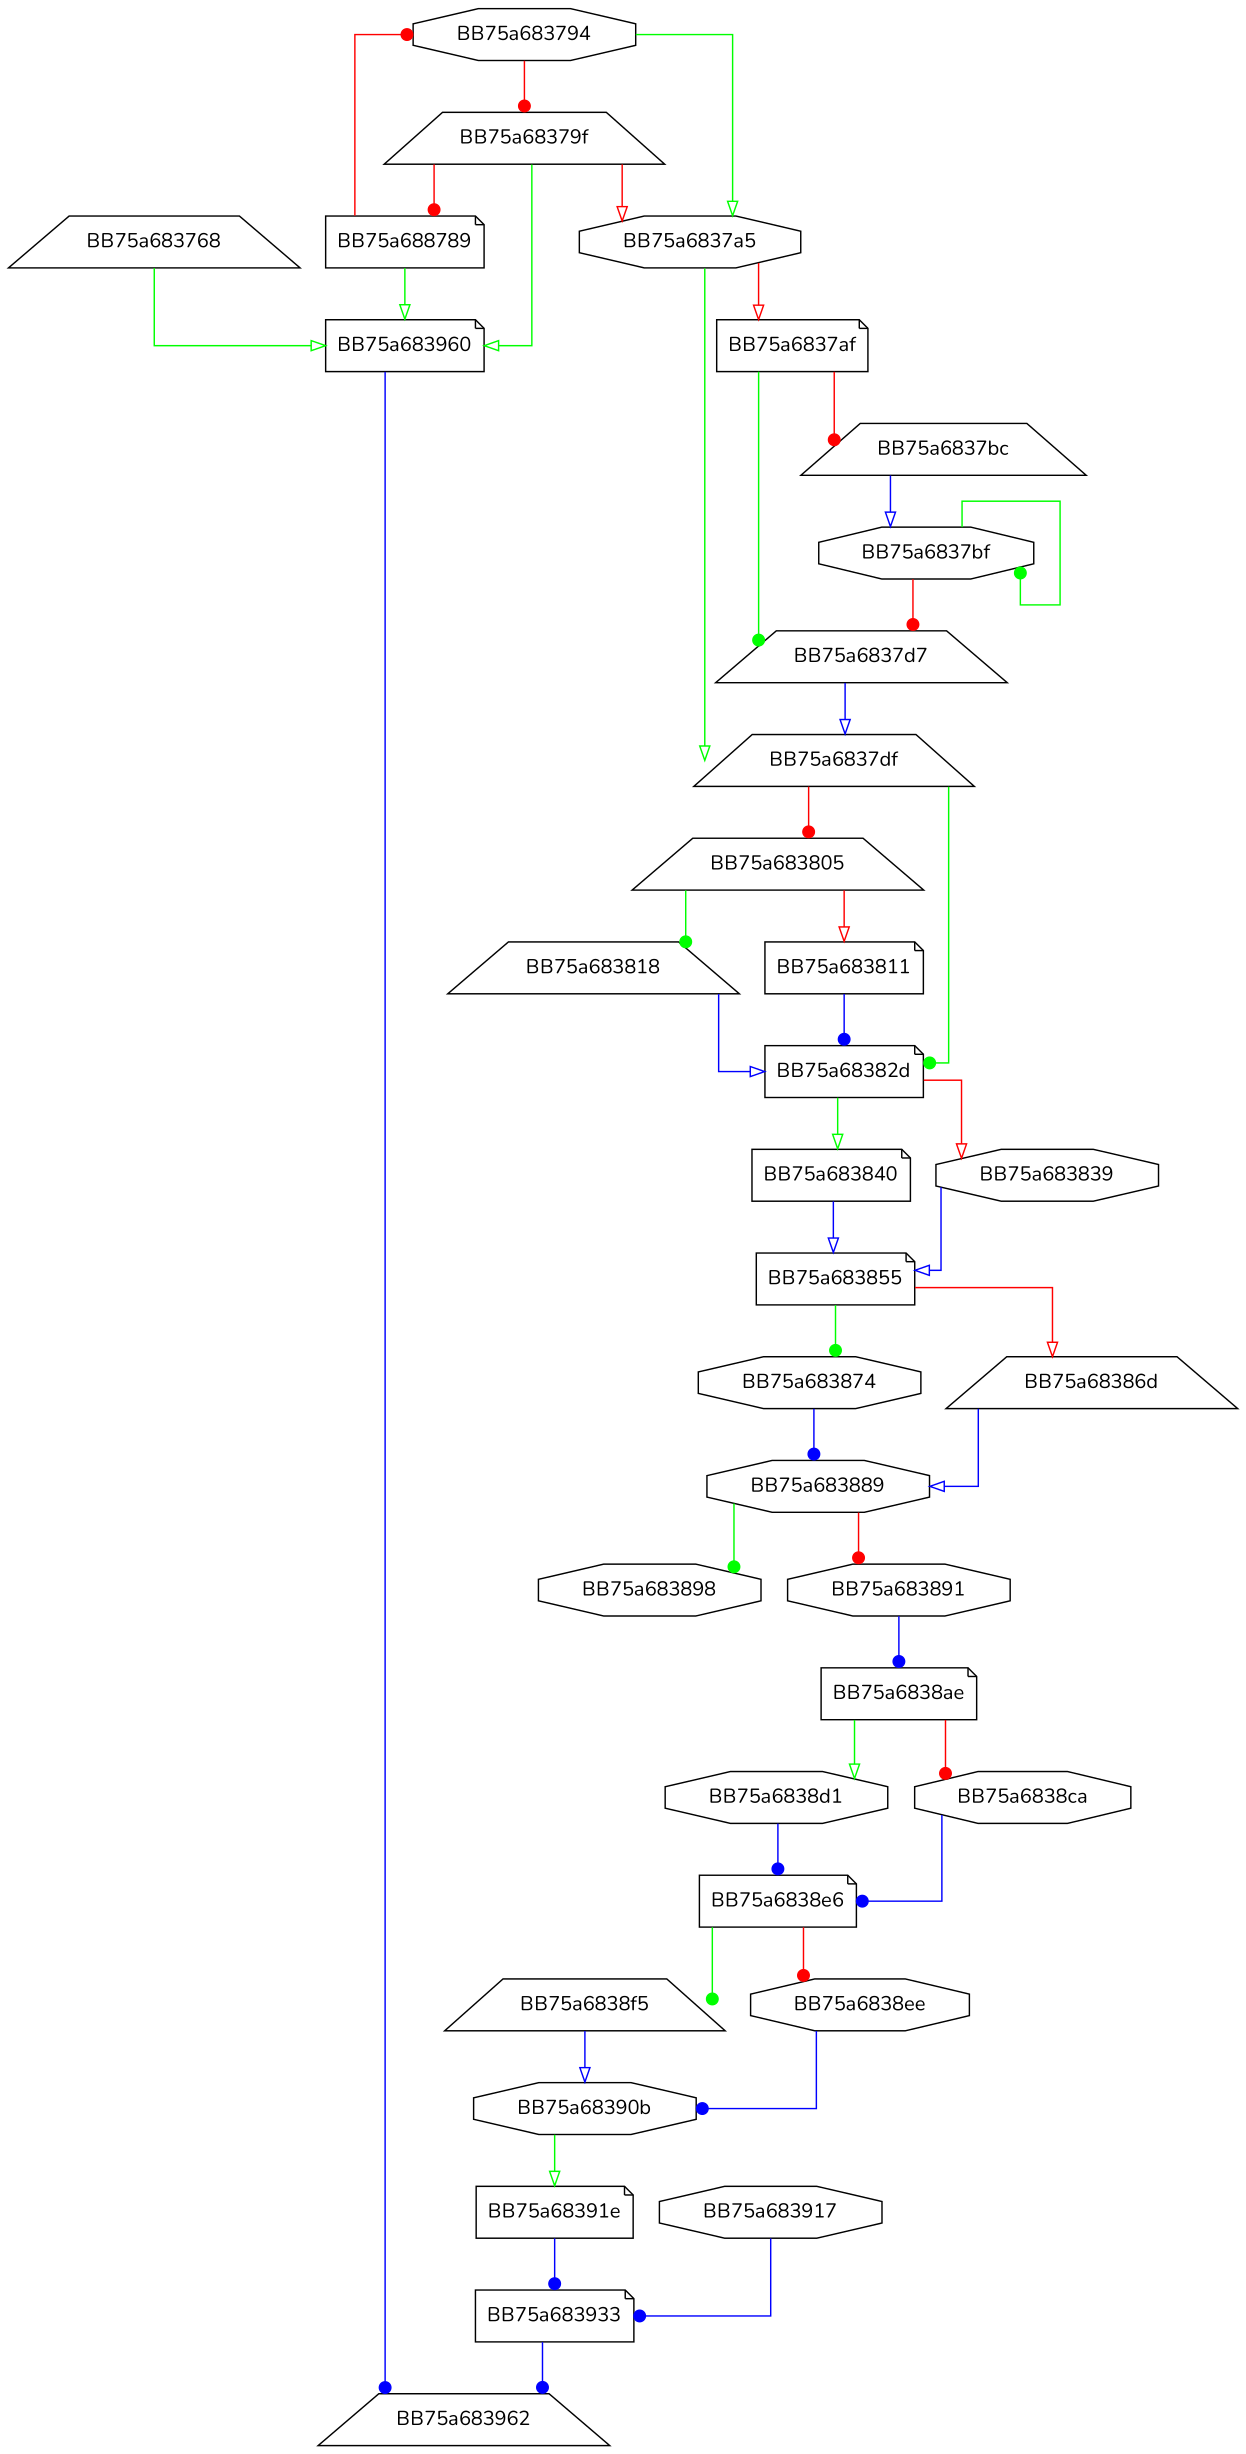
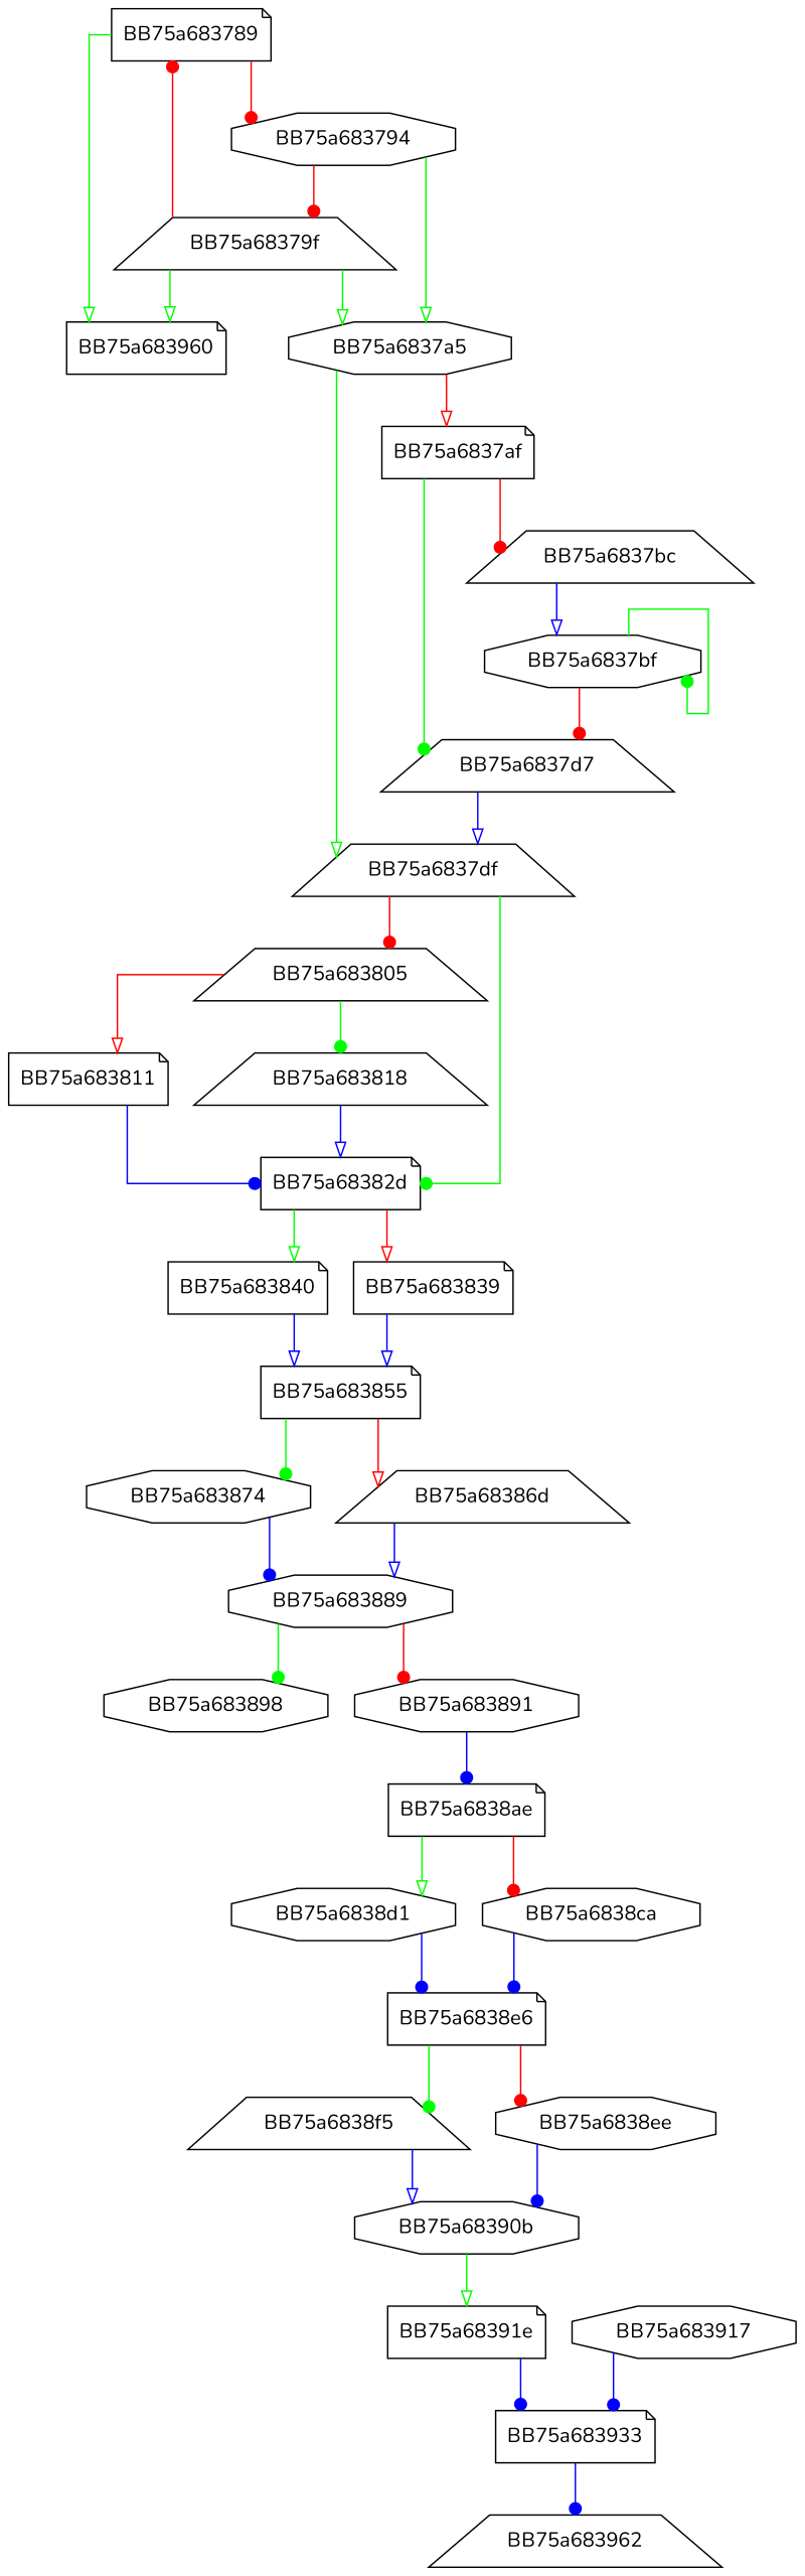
  digraph {
    fontname=Nunito
    splines=ortho
    node [fontname=Nunito shape=note]
    edge [arrowhead=dot color=blue fontname=Nunito]
-   BB75a683768 [shape=trapezium]
    BB75a683960
    BB75a683962 [shape=trapezium]
-   BB75a683789 [label=BB75a688789]
+   BB75a683789
    BB75a683794 [shape=octagon]
    BB75a6837a5 [shape=octagon]
    BB75a68379f [shape=trapezium]
    BB75a6837df [shape=trapezium]
    BB75a6837af
    BB75a683805 [shape=trapezium]
    BB75a68382d
    BB75a6837d7 [shape=trapezium]
    BB75a6837bc [shape=trapezium]
    BB75a683818 [shape=trapezium]
    BB75a683811
    BB75a6837bf [shape=octagon]
    BB75a683840
-   BB75a683839 [shape=octagon]
+   BB75a683839
    BB75a683855
    BB75a683874 [shape=octagon]
    BB75a68386d [shape=trapezium]
    BB75a683889 [shape=octagon]
    BB75a683898 [shape=octagon]
    BB75a683891 [shape=octagon]
    BB75a6838ae
    BB75a6838d1 [shape=octagon]
    BB75a6838ca [shape=octagon]
    BB75a6838e6
    BB75a6838f5 [shape=trapezium]
    BB75a6838ee [shape=octagon]
    BB75a68390b [shape=octagon]
    BB75a68391e
    BB75a683933
    BB75a683917 [shape=octagon]
-   BB75a683768 -> BB75a683960 [arrowhead=onormal color=green]
-   BB75a683960 -> BB75a683962
    BB75a683789 -> BB75a683960 [arrowhead=onormal color=green]
    BB75a683789 -> BB75a683794 [color=red]
    BB75a683794 -> BB75a6837a5 [arrowhead=onormal color=green]
    BB75a683794 -> BB75a68379f [color=red]
    BB75a6837a5 -> BB75a6837df [arrowhead=onormal color=green]
    BB75a6837a5 -> BB75a6837af [arrowhead=onormal color=red]
    BB75a68379f -> BB75a683960 [arrowhead=onormal color=green]
    BB75a68379f -> BB75a683789 [color=red]
-   BB75a68379f -> BB75a6837a5 [arrowhead=onormal color=red]
+   BB75a68379f -> BB75a6837a5 [arrowhead=onormal color=green]
    BB75a6837df -> BB75a683805 [color=red]
    BB75a6837df -> BB75a68382d [color=green]
    BB75a6837af -> BB75a6837d7 [color=green]
    BB75a6837af -> BB75a6837bc [color=red]
    BB75a683805 -> BB75a683818 [color=green]
    BB75a683805 -> BB75a683811 [arrowhead=onormal color=red]
    BB75a68382d -> BB75a683840 [arrowhead=onormal color=green]
    BB75a68382d -> BB75a683839 [arrowhead=onormal color=red]
    BB75a6837d7 -> BB75a6837df [arrowhead=onormal]
    BB75a6837bc -> BB75a6837bf [arrowhead=onormal]
    BB75a683818 -> BB75a68382d [arrowhead=onormal]
    BB75a683811 -> BB75a68382d
    BB75a6837bf -> BB75a6837d7 [color=red]
    BB75a6837bf -> BB75a6837bf [color=green]
    BB75a683840 -> BB75a683855 [arrowhead=onormal]
    BB75a683839 -> BB75a683855 [arrowhead=onormal]
    BB75a683855 -> BB75a683874 [color=green]
    BB75a683855 -> BB75a68386d [arrowhead=onormal color=red]
    BB75a683874 -> BB75a683889
    BB75a68386d -> BB75a683889 [arrowhead=onormal]
    BB75a683889 -> BB75a683898 [color=green]
    BB75a683889 -> BB75a683891 [color=red]
    BB75a683891 -> BB75a6838ae
    BB75a6838ae -> BB75a6838d1 [arrowhead=onormal color=green]
    BB75a6838ae -> BB75a6838ca [color=red]
    BB75a6838d1 -> BB75a6838e6
    BB75a6838ca -> BB75a6838e6
    BB75a6838e6 -> BB75a6838f5 [color=green]
    BB75a6838e6 -> BB75a6838ee [color=red]
    BB75a6838f5 -> BB75a68390b [arrowhead=onormal]
    BB75a6838ee -> BB75a68390b
    BB75a68390b -> BB75a68391e [arrowhead=onormal color=green]
    BB75a68391e -> BB75a683933
    BB75a683933 -> BB75a683962
    BB75a683917 -> BB75a683933
  }
